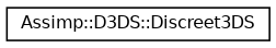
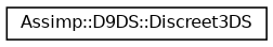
  digraph {
    rankdir=TB
-   n1 [color=black fillcolor=white fontname=Helvetica fontsize=10 height=0.2 label="Assimp::D3DS::Discreet3DS" shape=record style=filled width=0.4]
+   n1 [color=black fillcolor=white fontname=Helvetica fontsize=10 height=0.2 label="Assimp::D9DS::Discreet3DS" shape=record style=filled width=0.4]
  }
